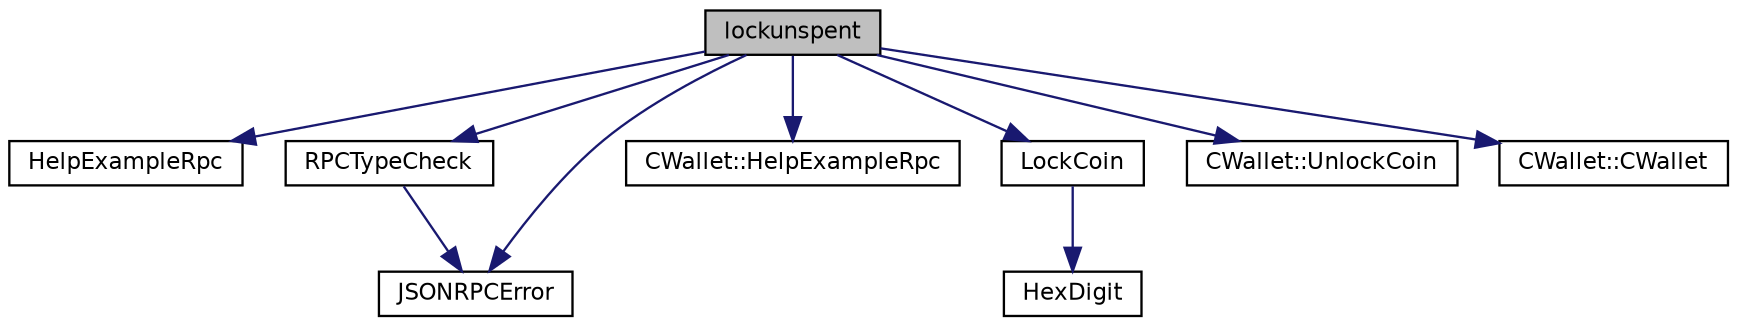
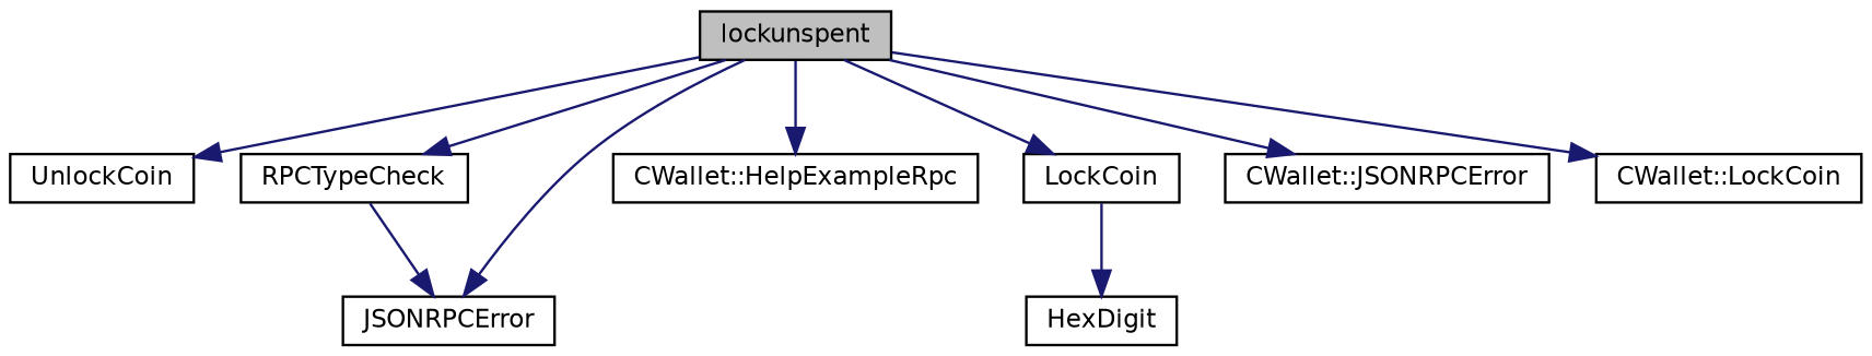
  digraph {
    rankdir=TB
    node [color=black fillcolor=white fontname=Helvetica fontsize=10 shape=record style=filled]
    edge [color=midnightblue fontname=Helvetica fontsize=10 labelfontname=Helvetica labelfontsize=10 style=solid]
    n1 [fillcolor=grey75 fontcolor=black height=0.2 label=lockunspent width=0.4]
-   n2 [height=0.2 label=HelpExampleRpc width=0.4]
+   n2 [height=0.2 label=UnlockCoin width=0.4]
    n3 [height=0.2 label=RPCTypeCheck width=0.4]
    n4 [height=0.2 label=JSONRPCError width=0.4]
    n5 [height=0.2 label="CWallet::HelpExampleRpc" width=0.4]
    n6 [height=0.2 label=LockCoin width=0.4]
-   n7 [height=0.2 label="CWallet::UnlockCoin" width=0.4]
-   n8 [height=0.2 label="CWallet::CWallet" width=0.4]
+   n7 [height=0.2 label="CWallet::JSONRPCError" width=0.4]
+   n8 [height=0.2 label="CWallet::LockCoin" width=0.4]
    n9 [height=0.2 label=HexDigit width=0.4]
    n1 -> n2
    n1 -> n3
    n1 -> n4
    n1 -> n5
    n1 -> n6
    n1 -> n7
    n1 -> n8
    n3 -> n4
    n6 -> n9
  }
